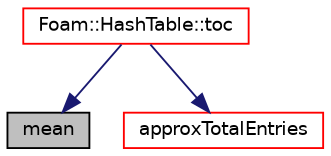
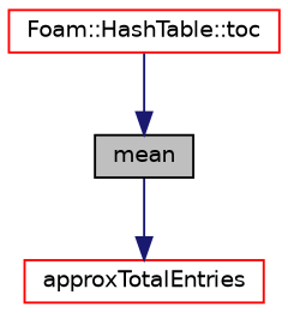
  digraph {
    rankdir=TB
    node [color=red fontname=Helvetica fontsize=10 shape=record]
    edge [color=midnightblue fontname=Helvetica fontsize=10 labelfontname=Helvetica labelfontsize=10 style=solid]
    n1 [color=black fillcolor=grey75 fontcolor=black height=0.2 label=mean style=filled width=0.4]
    n2 [height=0.2 label=approxTotalEntries width=0.4]
    n3 [height=0.2 label="Foam::HashTable::toc" width=0.4]
-   n3 -> n2
+   n1 -> n2
    n3 -> n1
  }
